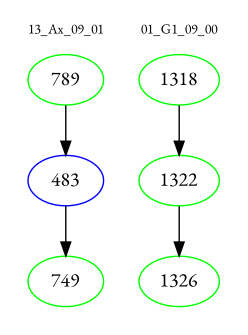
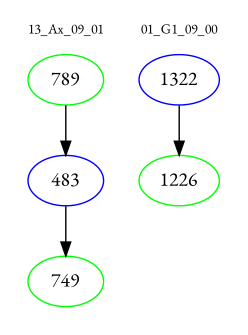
  digraph {
    fontname="EB Garamond"
    node [color=green fontname="EB Garamond"]
    edge [color=black fontname="EB Garamond"]
    n1 [label=789]
    n2 [color=blue label=483]
    n3 [label=749]
-   n4 [label=1318]
-   n5 [label=1322]
-   n6 [label=1326]
+   n5 [color=blue label=1322]
+   n6 [label=1226]
    subgraph cluster_1 {
      color=white
      fontsize=10
      label="13_Ax_09_01"
      n1
      n2
      n3
    }
    subgraph cluster_2 {
      color=white
      fontsize=10
      label="01_G1_09_00"
-     n4
      n5
      n6
    }
    n1 -> n2
    n2 -> n3
-   n4 -> n5
    n5 -> n6
  }
